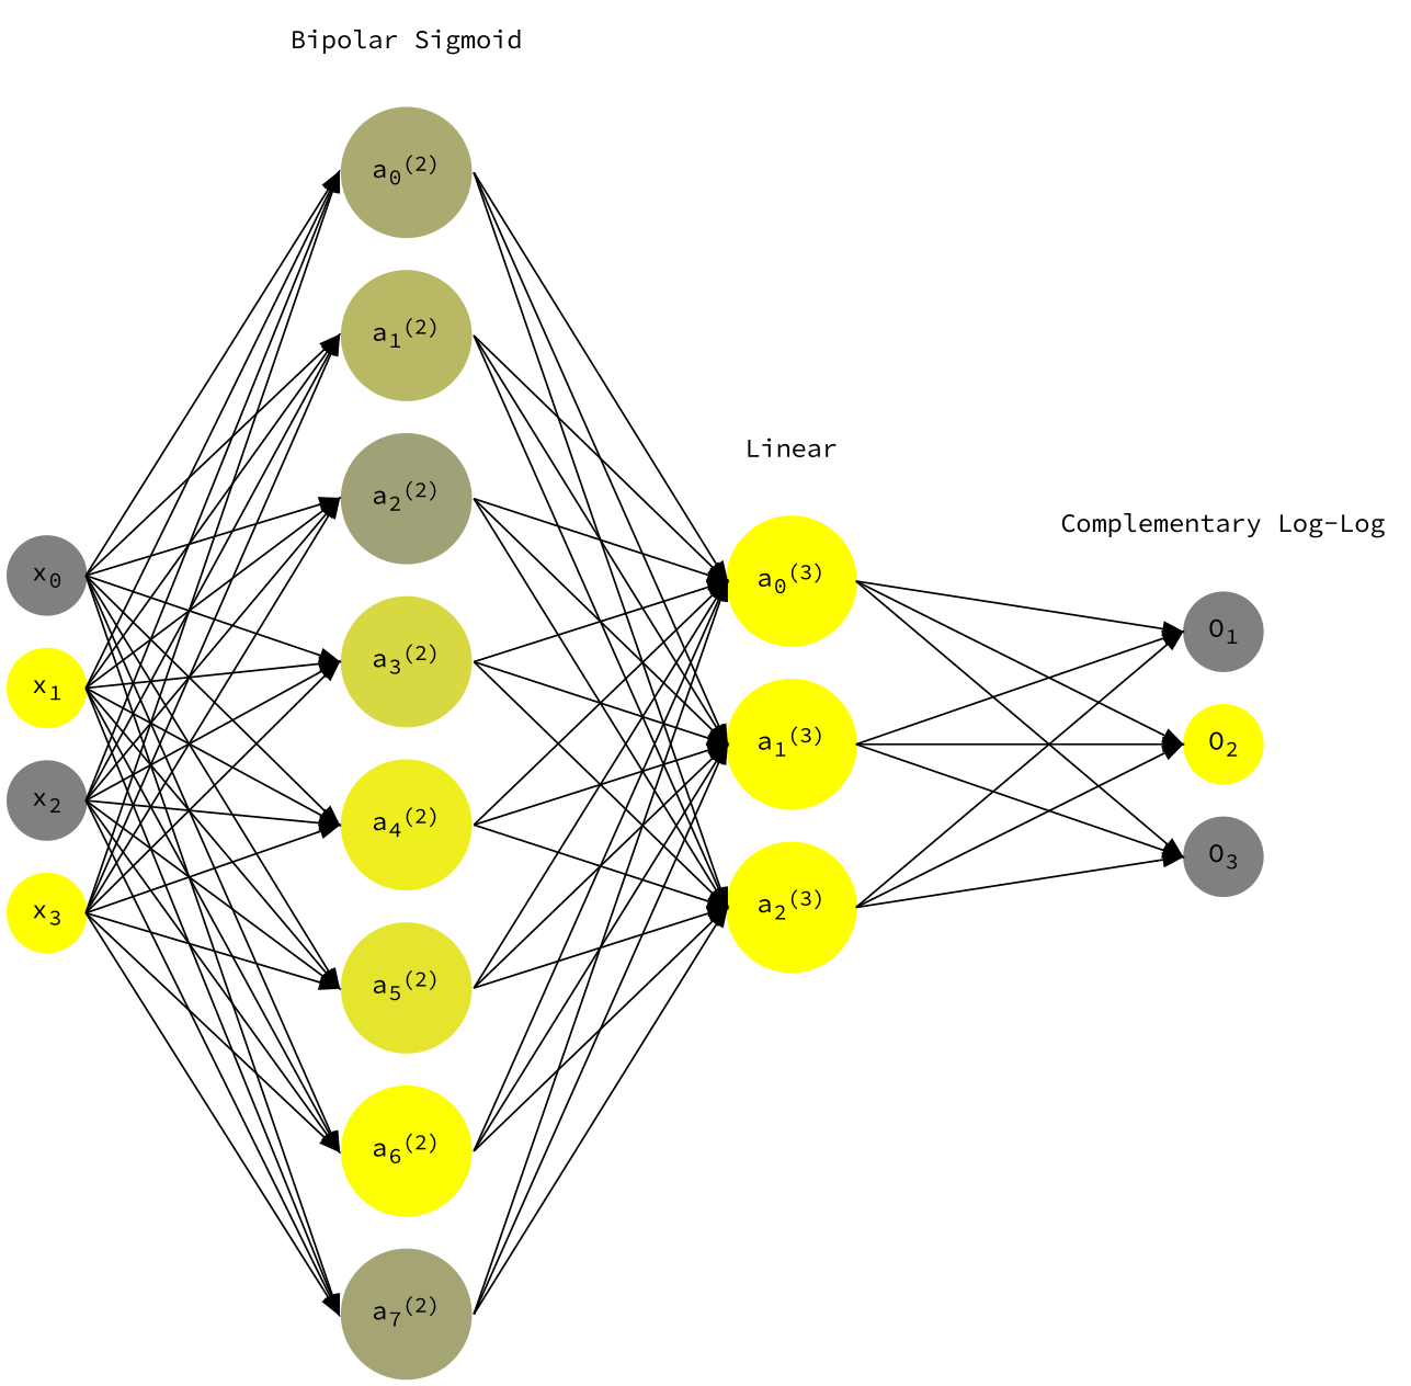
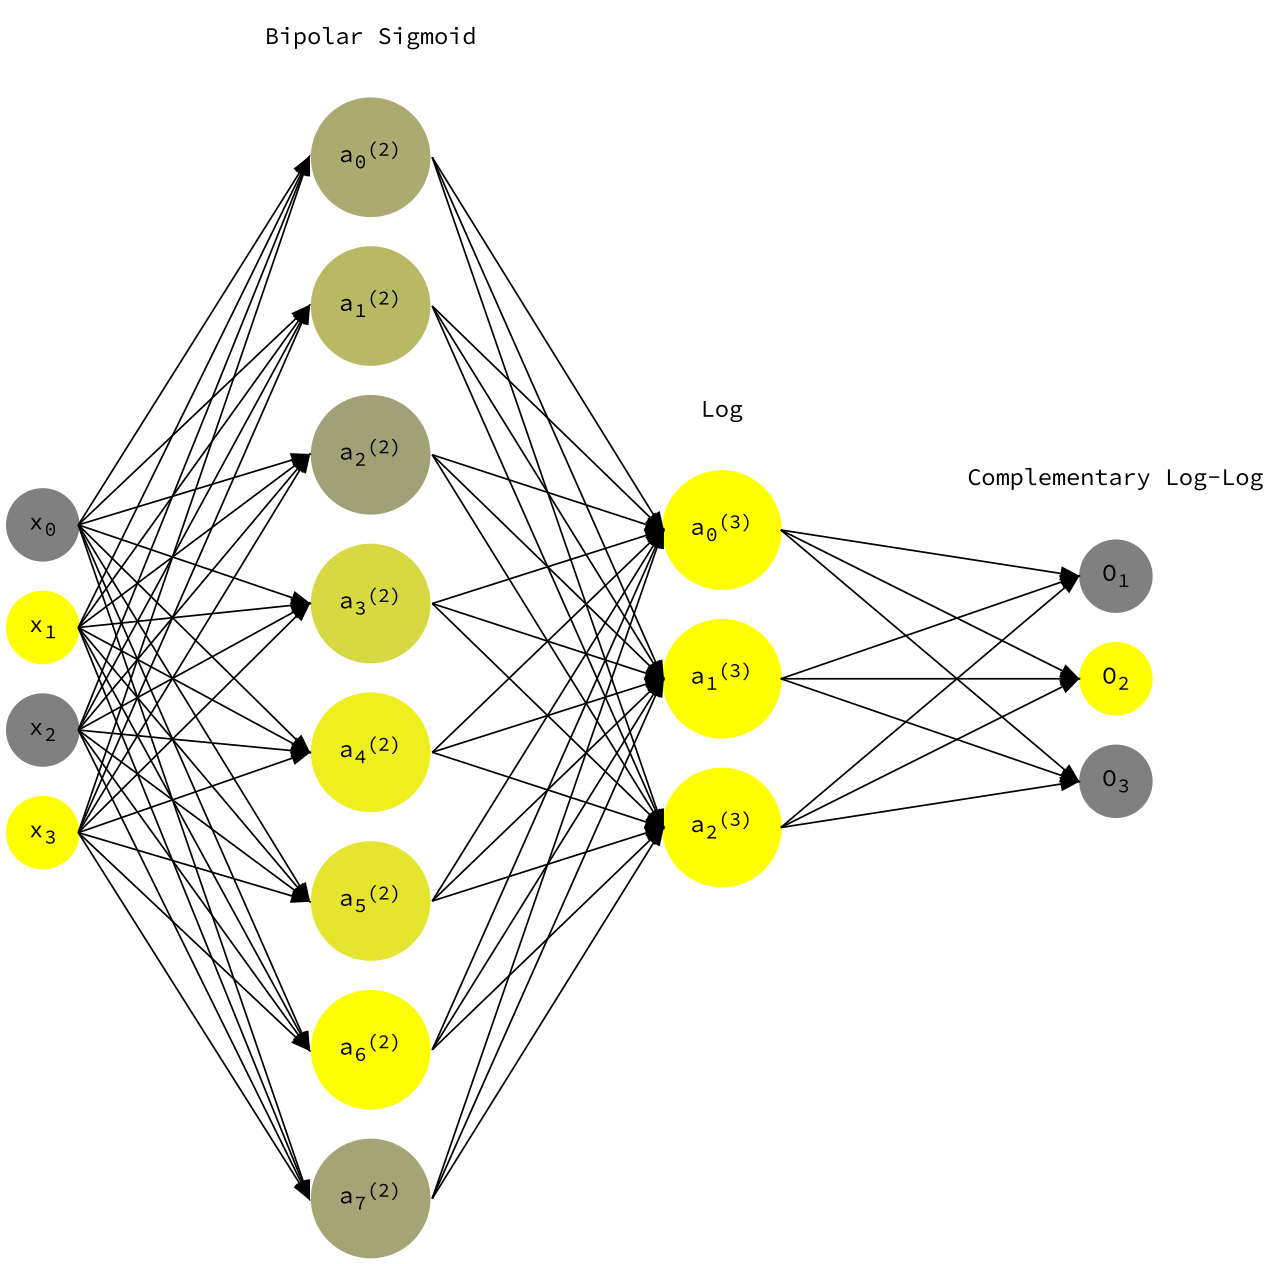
  digraph {
    rankdir=LR
    ranksep=1.4
    splines=false
    fontname="Source Code Pro"
    node [color="0.1667, 0.0, 0.5" fillcolor="0.1667, 0.0, 0.5" shape=circle style=filled fontname="Source Code Pro"]
    edge [headport=w style=solid tailport=e fontname="Source Code Pro"]
    n1 [label=<x<sub>0</sub>>]
    n2 [color="0.1667, 1.0, 1.0" fillcolor="0.1667, 1.0, 1.0" label=<x<sub>1</sub>>]
    n3 [label=<x<sub>2</sub>>]
    n4 [color="0.1667, 1.0, 1.0" fillcolor="0.1667, 1.0, 1.0" label=<x<sub>3</sub>>]
    n5 [color="0.1667, 0.340270, 0.670135" fillcolor="0.1667, 0.340270, 0.670135" label=<a<sub>0</sub><sup>(2)</sup>>]
    n6 [color="0.1667, 0.451619, 0.725810" fillcolor="0.1667, 0.451619, 0.725810" label=<a<sub>1</sub><sup>(2)</sup>>]
    n7 [color="0.1667, 0.260661, 0.630331" fillcolor="0.1667, 0.260661, 0.630331" label=<a<sub>2</sub><sup>(2)</sup>>]
    n8 [color="0.1667, 0.693151, 0.846575" fillcolor="0.1667, 0.693151, 0.846575" label=<a<sub>3</sub><sup>(2)</sup>>]
    n9 [color="0.1667, 0.869665, 0.934832" fillcolor="0.1667, 0.869665, 0.934832" label=<a<sub>4</sub><sup>(2)</sup>>]
    n10 [color="0.1667, 0.791703, 0.895852" fillcolor="0.1667, 0.791703, 0.895852" label=<a<sub>5</sub><sup>(2)</sup>>]
    n11 [color="0.1667, 0.982940, 0.991470" fillcolor="0.1667, 0.982940, 0.991470" label=<a<sub>6</sub><sup>(2)</sup>>]
    n12 [color="0.1667, 0.286718, 0.643359" fillcolor="0.1667, 0.286718, 0.643359" label=<a<sub>7</sub><sup>(2)</sup>>]
    n13 [color="0.1667, 1.038576, 1.019288" fillcolor="0.1667, 1.038576, 1.019288" label=<a<sub>0</sub><sup>(3)</sup>>]
    n14 [color="0.1667, 2.085288, 1.542644" fillcolor="0.1667, 2.085288, 1.542644" label=<a<sub>1</sub><sup>(3)</sup>>]
    n15 [color="0.1667, 1.260801, 1.130400" fillcolor="0.1667, 1.260801, 1.130400" label=<a<sub>2</sub><sup>(3)</sup>>]
    n16 [label=<O<sub>1</sub>>]
    n17 [color="0.1667, 1.0, 1.0" fillcolor="0.1667, 1.0, 1.0" label=<O<sub>2</sub>>]
    n18 [label=<O<sub>3</sub>>]
    n19 [label="Bipolar Sigmoid" shape=plaintext color="" fillcolor="" style=""]
-   n20 [label=Linear shape=plaintext color="" fillcolor="" style=""]
+   n20 [label=Log shape=plaintext color="" fillcolor="" style=""]
    n21 [label="Complementary Log-Log" shape=plaintext color="" fillcolor="" style=""]
    subgraph sub_1 {
      n1
    }
    subgraph sub_2 {
      n2
    }
    subgraph sub_3 {
      n3
    }
    subgraph sub_4 {
      n4
    }
    subgraph sub_5 {
      n5
    }
    subgraph sub_6 {
      n6
    }
    subgraph sub_7 {
      n7
    }
    subgraph sub_8 {
      n8
    }
    subgraph sub_9 {
      n9
    }
    subgraph sub_10 {
      n10
    }
    subgraph sub_11 {
      n11
    }
    subgraph sub_12 {
      n12
    }
    subgraph sub_13 {
      n13
    }
    subgraph sub_14 {
      n14
    }
    subgraph sub_15 {
      n15
    }
    subgraph sub_16 {
      n16
    }
    subgraph sub_17 {
      n17
    }
    subgraph sub_18 {
      n18
    }
    subgraph sub_19 {
      rank=same
      n1
      n2
      n3
      n4
    }
    subgraph sub_20 {
      rank=same
      n5
      n6
      n7
      n8
      n9
      n10
      n11
      n12
    }
    subgraph sub_21 {
      rank=same
      n13
      n14
      n15
    }
    subgraph sub_22 {
      rank=same
      n16
      n17
      n18
    }
    subgraph sub_23 {
      rank=same
      n5
      n19
    }
    subgraph sub_24 {
      rank=same
      n13
      n20
    }
    subgraph sub_25 {
      rank=same
      n16
      n21
    }
    n1 -> n2 [style=invis]
    n1 -> n5
    n1 -> n6
    n1 -> n7
    n1 -> n8
    n1 -> n9
    n1 -> n10
    n1 -> n11
    n1 -> n12
    n2 -> n3 [style=invis]
    n2 -> n5
    n2 -> n6
    n2 -> n7
    n2 -> n8
    n2 -> n9
    n2 -> n10
    n2 -> n11
    n2 -> n12
    n3 -> n4 [style=invis]
    n3 -> n5
    n3 -> n6
    n3 -> n7
    n3 -> n8
    n3 -> n9
    n3 -> n10
    n3 -> n11
    n3 -> n12
    n4 -> n5
    n4 -> n6
    n4 -> n7
    n4 -> n8
    n4 -> n9
    n4 -> n10
    n4 -> n11
    n4 -> n12
    n5 -> n6 [style=invis]
    n5 -> n13
    n5 -> n14
    n5 -> n15
    n6 -> n7 [style=invis]
    n6 -> n13
    n6 -> n14
    n6 -> n15
    n7 -> n8 [style=invis]
    n7 -> n13
    n7 -> n14
    n7 -> n15
    n8 -> n9 [style=invis]
    n8 -> n13
    n8 -> n14
    n8 -> n15
    n9 -> n10 [style=invis]
    n9 -> n13
    n9 -> n14
    n9 -> n15
    n10 -> n11 [style=invis]
    n10 -> n13
    n10 -> n14
    n10 -> n15
    n11 -> n12 [style=invis]
    n11 -> n13
    n11 -> n14
    n11 -> n15
    n12 -> n13
    n12 -> n14
    n12 -> n15
    n13 -> n14 [style=invis]
    n13 -> n16
    n13 -> n17
    n13 -> n18
    n14 -> n15 [style=invis]
    n14 -> n16
    n14 -> n17
    n14 -> n18
    n15 -> n16
    n15 -> n17
    n15 -> n18
    n16 -> n17 [style=invis]
    n17 -> n18 [style=invis]
    n19 -> n5 [style=invis]
    n20 -> n13 [style=invis]
    n21 -> n16 [style=invis]
  }
